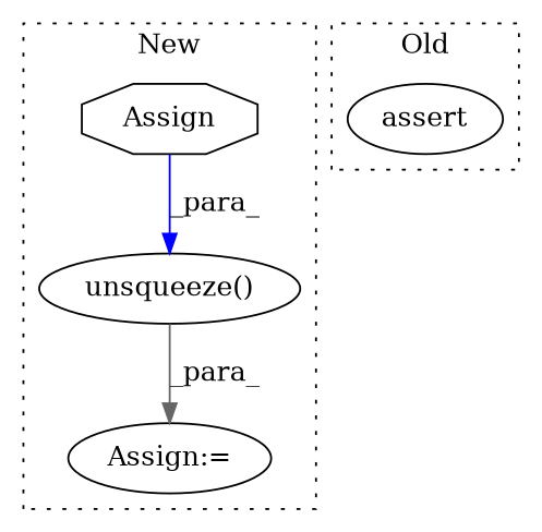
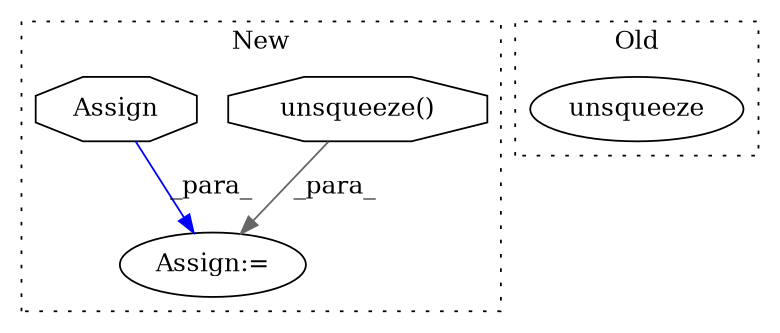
  digraph {
    node [shape=octagon]
-   n1 [a=75 l="26,1" label="unsqueeze()" s="3265,3292" shape=ellipse]
+   n1 [a=75 l="26,1" label="unsqueeze()" s="3265,3292"]
    n2 [a=76 l=1 label=Assign s=3291]
    n3 [a=68 l=9 label="Assign:=" s=3252 shape=ellipse]
-   n4 [a=65 l=7 label=assert s=2594 shape=ellipse]
+   n4 [a=65 l=7 label=unsqueeze s=2594 shape=ellipse]
    subgraph cluster_1 {
      label=New
      style=dotted
      n1
      n2
      n3
    }
    subgraph cluster_2 {
      label=Old
      style=dotted
      n4
    }
    n1 -> n3 [color=gray40 label=_para_]
-   n2 -> n1 [color=blue label=_para_]
+   n2 -> n3 [color=blue label=_para_]
  }
